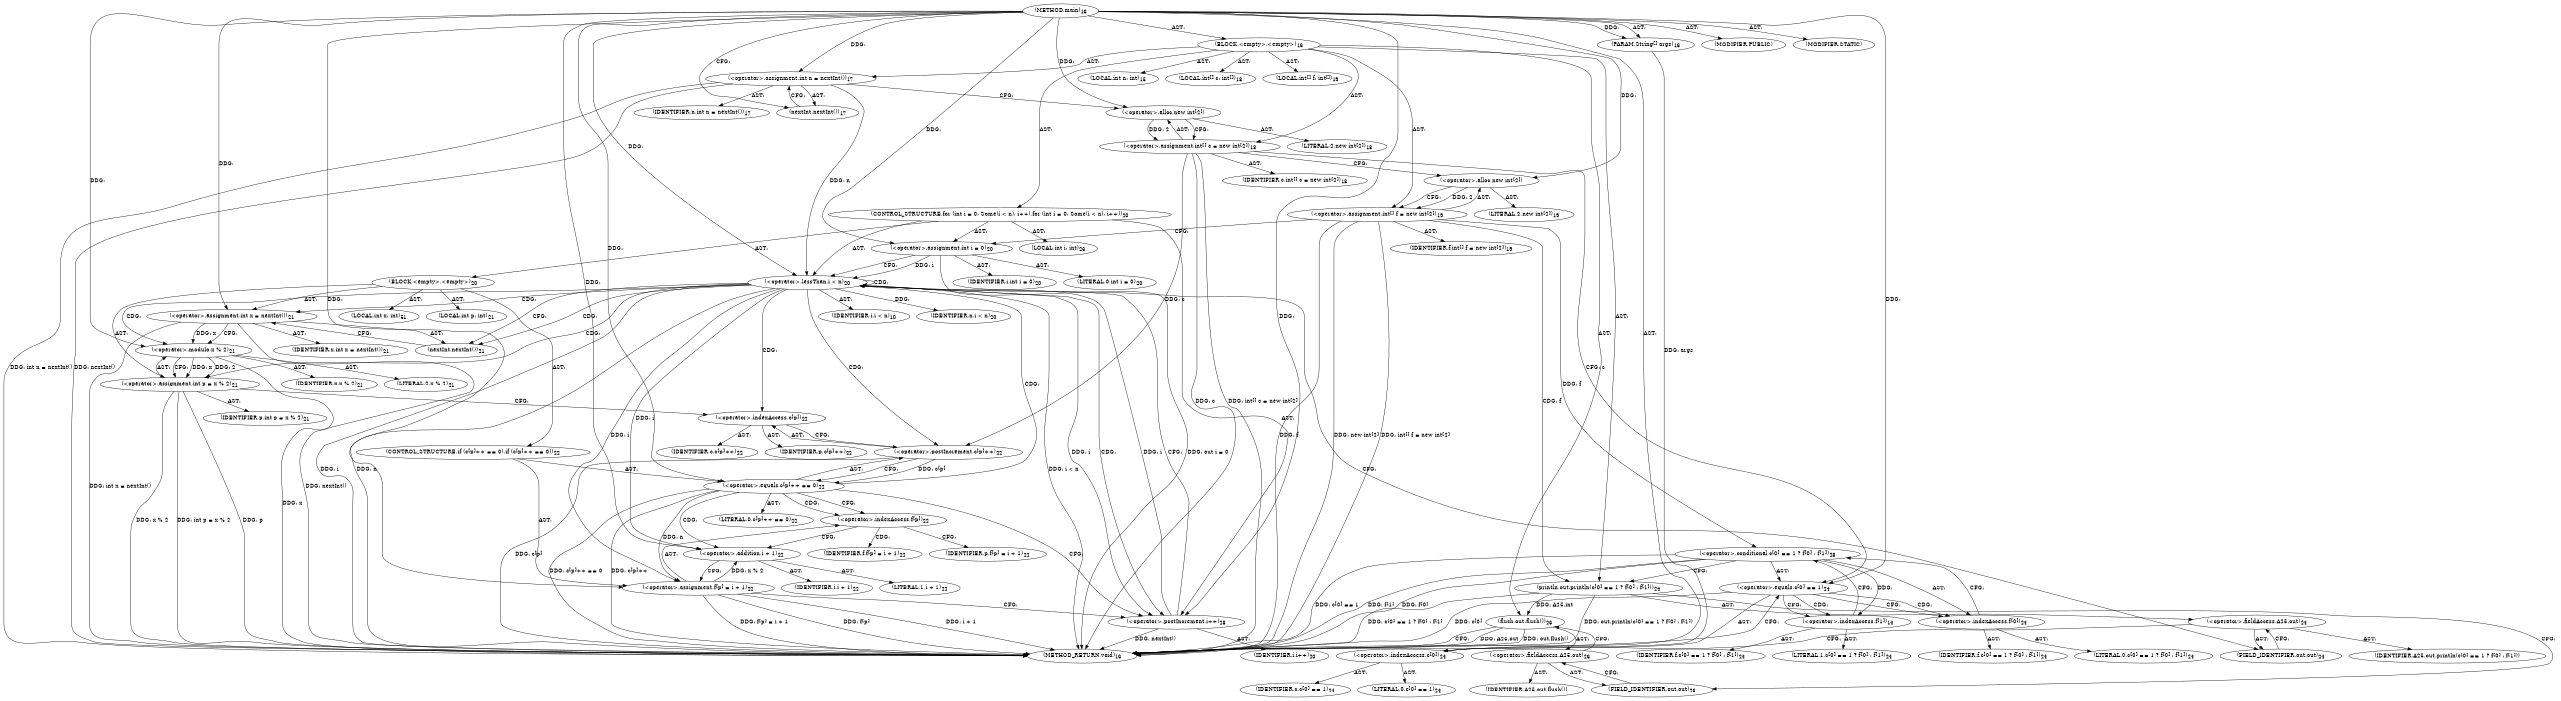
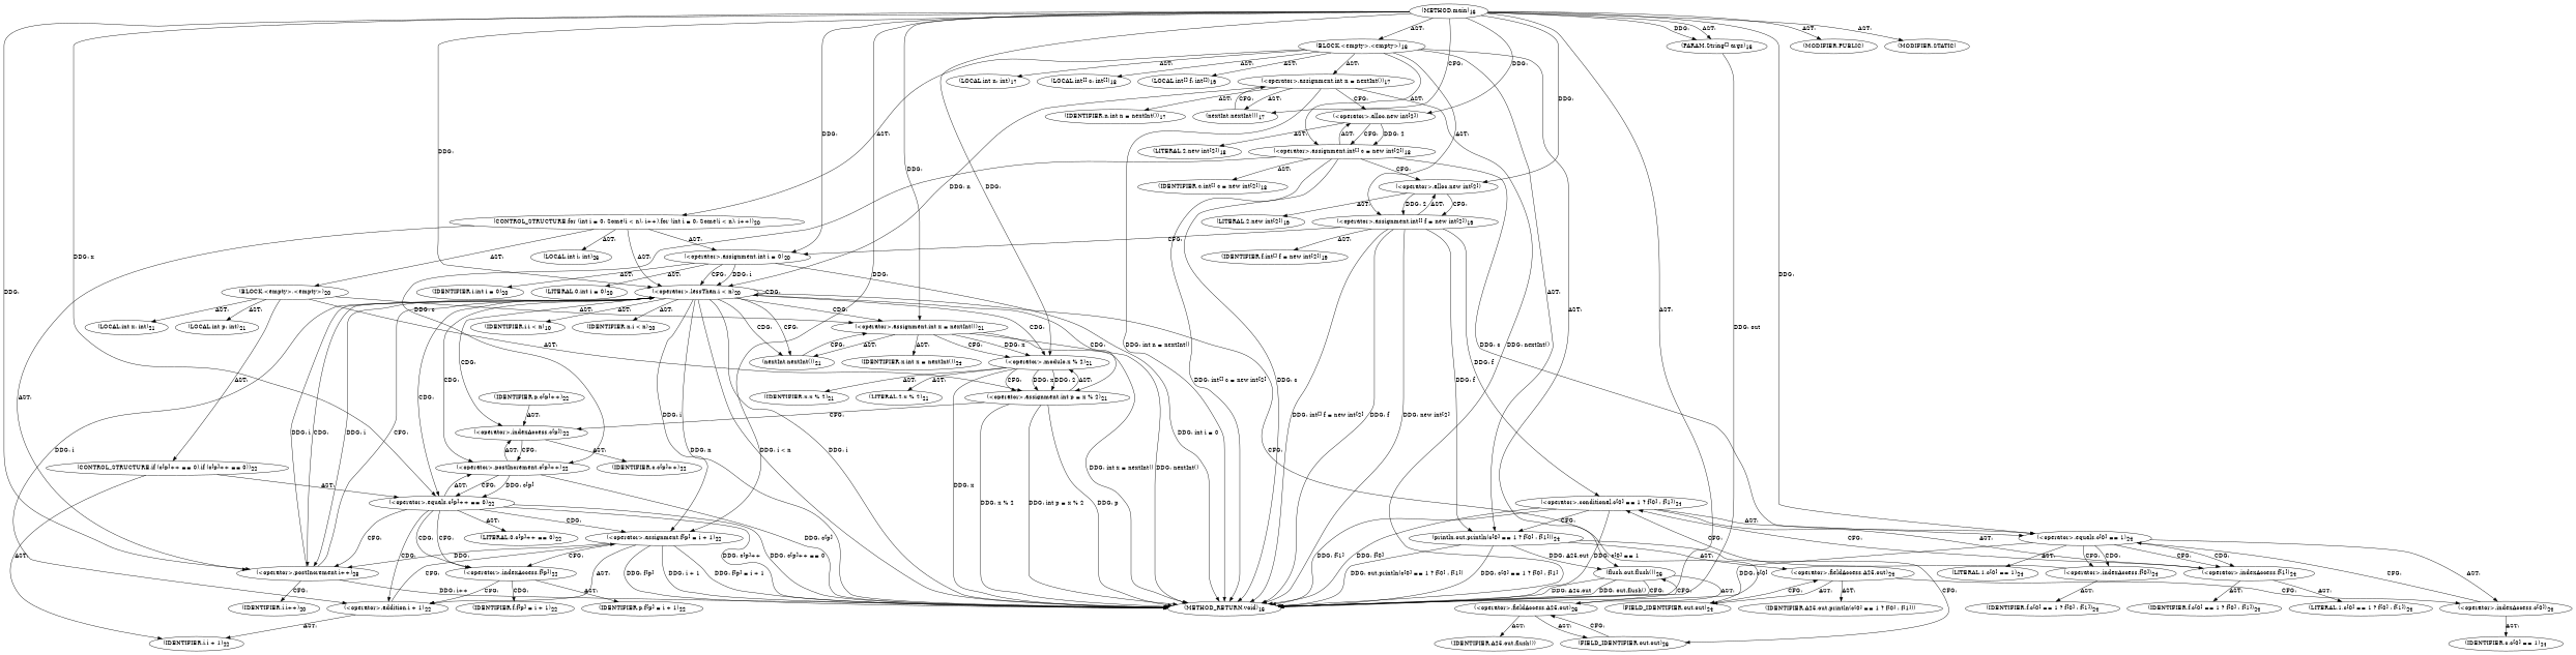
  digraph {
    n1 [label=<(METHOD,main)<SUB>16</SUB>>]
    n2 [label=<(PARAM,String[] args)<SUB>16</SUB>>]
    n3 [label=<(BLOCK,&lt;empty&gt;,&lt;empty&gt;)<SUB>16</SUB>>]
    n4 [label=<(&lt;operator&gt;.assignment,int n = nextInt())<SUB>17</SUB>>]
    n5 [label=<(nextInt,nextInt())<SUB>17</SUB>>]
    n6 [label=<(&lt;operator&gt;.alloc,new int[2])>]
    n7 [label=<(&lt;operator&gt;.alloc,new int[2])>]
    n8 [label=<(&lt;operator&gt;.assignment,int i = 0)<SUB>20</SUB>>]
    n9 [label=<(&lt;operator&gt;.lessThan,i &lt; n)<SUB>20</SUB>>]
    n10 [label=<(&lt;operator&gt;.postIncrement,i++)<SUB>28</SUB>>]
    n11 [label=<(&lt;operator&gt;.assignment,int x = nextInt())<SUB>21</SUB>>]
    n12 [label=<(&lt;operator&gt;.modulo,x % 2)<SUB>21</SUB>>]
    n13 [label=<(&lt;operator&gt;.equals,c[p]++ == 0)<SUB>22</SUB>>]
    n14 [label=<(&lt;operator&gt;.assignment,f[p] = i + 1)<SUB>22</SUB>>]
    n15 [label=<(&lt;operator&gt;.addition,i + 1)<SUB>22</SUB>>]
    n16 [label=<(&lt;operator&gt;.equals,c[0] == 1)<SUB>24</SUB>>]
    n17 [label=<(MODIFIER,PUBLIC)>]
    n18 [label=<(MODIFIER,STATIC)>]
    n19 [label=<(METHOD_RETURN,void)<SUB>16</SUB>>]
-   n20 [label=<(LOCAL,int n: int)<SUB>15</SUB>>]
+   n20 [label=<(LOCAL,int n: int)<SUB>17</SUB>>]
    n21 [label=<(LOCAL,int[] c: int[])<SUB>18</SUB>>]
    n22 [label=<(&lt;operator&gt;.assignment,int[] c = new int[2])<SUB>18</SUB>>]
    n23 [label=<(LOCAL,int[] f: int[])<SUB>19</SUB>>]
    n24 [label=<(&lt;operator&gt;.assignment,int[] f = new int[2])<SUB>19</SUB>>]
    n25 [label=<(CONTROL_STRUCTURE,for (int i = 0; Some(i &lt; n); i++),for (int i = 0; Some(i &lt; n); i++))<SUB>20</SUB>>]
    n26 [label=<(println,out.println(c[0] == 1 ? f[0] : f[1]))<SUB>24</SUB>>]
    n27 [label=<(flush,out.flush())<SUB>26</SUB>>]
    n28 [label=<(IDENTIFIER,n,int n = nextInt())<SUB>17</SUB>>]
    n29 [label=<(LITERAL,2,new int[2])<SUB>18</SUB>>]
    n30 [label=<(LITERAL,2,new int[2])<SUB>19</SUB>>]
    n31 [label=<(IDENTIFIER,i,int i = 0)<SUB>20</SUB>>]
    n32 [label=<(LITERAL,0,int i = 0)<SUB>20</SUB>>]
    n33 [label=<(&lt;operator&gt;.postIncrement,c[p]++)<SUB>22</SUB>>]
    n34 [label=<(IDENTIFIER,i,i &lt; n)<SUB>10</SUB>>]
    n35 [label=<(IDENTIFIER,n,i &lt; n)<SUB>20</SUB>>]
    n36 [label=<(nextInt,nextInt())<SUB>21</SUB>>]
    n37 [label=<(&lt;operator&gt;.assignment,int p = x % 2)<SUB>21</SUB>>]
    n38 [label=<(&lt;operator&gt;.indexAccess,c[p])<SUB>22</SUB>>]
    n39 [label=<(FIELD_IDENTIFIER,out,out)<SUB>24</SUB>>]
    n40 [label=<(IDENTIFIER,i,i++)<SUB>20</SUB>>]
-   n41 [label=<(IDENTIFIER,x,int x = nextInt())<SUB>21</SUB>>]
+   n41 [label=<(IDENTIFIER,x,int x = nextInt())<SUB>24</SUB>>]
    n42 [label=<(IDENTIFIER,x,x % 2)<SUB>21</SUB>>]
    n43 [label=<(LITERAL,2,x % 2)<SUB>21</SUB>>]
    n44 [label=<(LITERAL,0,c[p]++ == 0)<SUB>22</SUB>>]
    n45 [label=<(&lt;operator&gt;.indexAccess,f[p])<SUB>22</SUB>>]
    n46 [label=<(IDENTIFIER,i,i + 1)<SUB>22</SUB>>]
-   n47 [label=<(LITERAL,1,i + 1)<SUB>22</SUB>>]
    n48 [label=<(&lt;operator&gt;.indexAccess,c[0])<SUB>24</SUB>>]
    n49 [label=<(&lt;operator&gt;.indexAccess,f[0])<SUB>24</SUB>>]
-   n50 [label=<(&lt;operator&gt;.indexAccess,f[1])<SUB>14</SUB>>]
+   n50 [label=<(&lt;operator&gt;.indexAccess,f[1])<SUB>24</SUB>>]
+   n51 [label=<(LITERAL,1,c[0] == 1)<SUB>24</SUB>>]
    n52 [label=<(IDENTIFIER,c,int[] c = new int[2])<SUB>18</SUB>>]
    n53 [label=<(IDENTIFIER,f,int[] f = new int[2])<SUB>19</SUB>>]
-   n54 [label=<(&lt;operator&gt;.conditional,c[0] == 1 ? f[0] : f[1])<SUB>28</SUB>>]
+   n54 [label=<(&lt;operator&gt;.conditional,c[0] == 1 ? f[0] : f[1])<SUB>24</SUB>>]
    n55 [label=<(LOCAL,int i: int)<SUB>26</SUB>>]
    n56 [label=<(BLOCK,&lt;empty&gt;,&lt;empty&gt;)<SUB>20</SUB>>]
    n57 [label=<(&lt;operator&gt;.fieldAccess,A25.out)<SUB>24</SUB>>]
    n58 [label=<(FIELD_IDENTIFIER,out,out)<SUB>26</SUB>>]
    n59 [label=<(&lt;operator&gt;.fieldAccess,A25.out)<SUB>26</SUB>>]
-   n60 [label=<(LOCAL,int x: int)<SUB>51</SUB>>]
+   n60 [label=<(LOCAL,int x: int)<SUB>21</SUB>>]
    n61 [label=<(LOCAL,int p: int)<SUB>21</SUB>>]
    n62 [label=<(CONTROL_STRUCTURE,if (c[p]++ == 0),if (c[p]++ == 0))<SUB>22</SUB>>]
-   n63 [label=<(IDENTIFIER,p,int p = x % 2)<SUB>21</SUB>>]
    n64 [label=<(IDENTIFIER,c,c[p]++)<SUB>22</SUB>>]
    n65 [label=<(IDENTIFIER,p,c[p]++)<SUB>22</SUB>>]
    n66 [label=<(IDENTIFIER,f,f[p] = i + 1)<SUB>22</SUB>>]
    n67 [label=<(IDENTIFIER,p,f[p] = i + 1)<SUB>22</SUB>>]
    n68 [label=<(IDENTIFIER,A25,out.println(c[0] == 1 ? f[0] : f[1]))>]
    n69 [label=<(IDENTIFIER,c,c[0] == 1)<SUB>24</SUB>>]
-   n70 [label=<(LITERAL,0,c[0] == 1)<SUB>24</SUB>>]
    n71 [label=<(IDENTIFIER,f,c[0] == 1 ? f[0] : f[1])<SUB>24</SUB>>]
-   n72 [label=<(LITERAL,0,c[0] == 1 ? f[0] : f[1])<SUB>24</SUB>>]
    n73 [label=<(IDENTIFIER,f,c[0] == 1 ? f[0] : f[1])<SUB>24</SUB>>]
    n74 [label=<(LITERAL,1,c[0] == 1 ? f[0] : f[1])<SUB>24</SUB>>]
    n75 [label=<(IDENTIFIER,A25,out.flush())>]
    n1 -> n2 [label="AST: "]
    n1 -> n2 [label="DDG: "]
    n1 -> n3 [label="AST: "]
-   n1 -> n4 [label="DDG: "]
    n1 -> n5 [label="CFG: "]
    n1 -> n6 [label="DDG: "]
    n1 -> n7 [label="DDG: "]
    n1 -> n8 [label="DDG: "]
    n1 -> n9 [label="DDG: "]
    n1 -> n10 [label="DDG: "]
    n1 -> n11 [label="DDG: "]
    n1 -> n12 [label="DDG: "]
-   n1 -> n13 [label="DDG: "]
+   n1 -> n13 [label="DDG: x"]
    n1 -> n14 [label="DDG: "]
-   n1 -> n15 [label="DDG: "]
    n1 -> n16 [label="DDG: "]
    n1 -> n17 [label="AST: "]
    n1 -> n18 [label="AST: "]
    n1 -> n19 [label="AST: "]
-   n2 -> n19 [label="DDG: args"]
+   n2 -> n19 [label="DDG: out"]
    n3 -> n4 [label="AST: "]
    n3 -> n20 [label="AST: "]
    n3 -> n21 [label="AST: "]
    n3 -> n22 [label="AST: "]
    n3 -> n23 [label="AST: "]
    n3 -> n24 [label="AST: "]
    n3 -> n25 [label="AST: "]
    n3 -> n26 [label="AST: "]
    n3 -> n27 [label="AST: "]
    n4 -> n5 [label="AST: "]
    n4 -> n6 [label="CFG: "]
    n4 -> n9 [label="DDG: n"]
    n4 -> n19 [label="DDG: nextInt()"]
    n4 -> n19 [label="DDG: int n = nextInt()"]
    n4 -> n28 [label="AST: "]
    n5 -> n4 [label="CFG: "]
    n6 -> n22 [label="CFG: "]
    n6 -> n22 [label="DDG: 2"]
    n6 -> n29 [label="AST: "]
    n7 -> n24 [label="CFG: "]
    n7 -> n24 [label="DDG: 2"]
    n7 -> n30 [label="AST: "]
    n8 -> n9 [label="CFG: "]
    n8 -> n9 [label="DDG: i"]
-   n8 -> n19 [label="DDG: out i = 0"]
+   n8 -> n19 [label="DDG: int i = 0"]
    n8 -> n31 [label="AST: "]
    n8 -> n32 [label="AST: "]
    n9 -> n9 [label="CDG: "]
    n9 -> n10 [label="DDG: i"]
    n9 -> n10 [label="CDG: "]
    n9 -> n11 [label="CDG: "]
    n9 -> n12 [label="CDG: "]
-   n13 -> n9 [label="CDG: "]
+   n9 -> n13 [label="CDG: "]
    n9 -> n14 [label="DDG: i"]
    n9 -> n15 [label="DDG: i"]
    n9 -> n19 [label="DDG: i"]
    n9 -> n19 [label="DDG: n"]
    n9 -> n19 [label="DDG: i &lt; n"]
    n9 -> n33 [label="CDG: "]
    n9 -> n34 [label="AST: "]
-   n9 -> n35 [label="DDG: "]
+   n9 -> n35 [label="AST: "]
    n9 -> n36 [label="CFG: "]
    n9 -> n36 [label="CDG: "]
    n9 -> n37 [label="CDG: "]
    n9 -> n38 [label="CDG: "]
    n9 -> n39 [label="CFG: "]
    n10 -> n9 [label="CFG: "]
    n10 -> n9 [label="DDG: i"]
-   n10 -> n19 [label="DDG: nextInt()"]
-   n10 -> n40 [label="AST: "]
+   n10 -> n19 [label="DDG: i++"]
+   n10 -> n40 [label="CFG: "]
    n11 -> n12 [label="CFG: "]
    n11 -> n12 [label="DDG: x"]
    n11 -> n19 [label="DDG: nextInt()"]
    n11 -> n19 [label="DDG: int x = nextInt()"]
    n11 -> n36 [label="AST: "]
    n11 -> n41 [label="AST: "]
    n12 -> n19 [label="DDG: x"]
    n12 -> n37 [label="CFG: "]
    n12 -> n37 [label="DDG: x"]
    n12 -> n37 [label="DDG: 2"]
    n12 -> n42 [label="AST: "]
    n12 -> n43 [label="AST: "]
    n13 -> n10 [label="CFG: "]
-   n13 -> n14 [label="DDG: n"]
+   n13 -> n14 [label="CDG: "]
    n13 -> n15 [label="CDG: "]
    n13 -> n19 [label="DDG: c[p]++"]
    n13 -> n19 [label="DDG: c[p]++ == 0"]
    n13 -> n33 [label="AST: "]
    n13 -> n44 [label="AST: "]
    n13 -> n45 [label="CFG: "]
    n13 -> n45 [label="CDG: "]
-   n14 -> n10 [label="CFG: "]
-   n14 -> n15 [label="DDG: x % 2"]
+   n14 -> n10 [label="DDG: "]
+   n14 -> n15 [label="AST: "]
    n14 -> n19 [label="DDG: f[p]"]
    n14 -> n19 [label="DDG: i + 1"]
    n14 -> n19 [label="DDG: f[p] = i + 1"]
-   n14 -> n45 [label="AST: "]
+   n14 -> n45 [label="CFG: "]
    n15 -> n14 [label="CFG: "]
    n15 -> n46 [label="AST: "]
-   n15 -> n47 [label="AST: "]
    n16 -> n19 [label="DDG: c[0]"]
    n16 -> n48 [label="AST: "]
    n16 -> n49 [label="CFG: "]
    n16 -> n49 [label="CDG: "]
    n16 -> n50 [label="CFG: "]
    n16 -> n50 [label="CDG: "]
+   n16 -> n51 [label="AST: "]
    n22 -> n6 [label="AST: "]
    n22 -> n7 [label="CFG: "]
-   n22 -> n16 [label="CFG: c"]
+   n22 -> n16 [label="DDG: c"]
    n22 -> n19 [label="DDG: c"]
    n22 -> n19 [label="DDG: int[] c = new int[2]"]
    n22 -> n33 [label="DDG: c"]
    n22 -> n52 [label="AST: "]
    n24 -> n7 [label="AST: "]
    n24 -> n8 [label="CFG: "]
    n24 -> n19 [label="DDG: f"]
    n24 -> n19 [label="DDG: new int[2]"]
    n24 -> n19 [label="DDG: int[] f = new int[2]"]
-   n24 -> n26 [label="CDG: f"]
+   n24 -> n26 [label="DDG: f"]
    n24 -> n53 [label="AST: "]
    n24 -> n54 [label="DDG: f"]
    n25 -> n8 [label="AST: "]
    n25 -> n9 [label="AST: "]
    n25 -> n10 [label="AST: "]
    n25 -> n55 [label="AST: "]
    n25 -> n56 [label="AST: "]
    n26 -> n19 [label="DDG: c[0] == 1 ? f[0] : f[1]"]
    n26 -> n19 [label="DDG: out.println(c[0] == 1 ? f[0] : f[1])"]
-   n26 -> n27 [label="DDG: A25.int"]
+   n26 -> n27 [label="DDG: A25.out"]
    n26 -> n57 [label="AST: "]
    n26 -> n58 [label="CFG: "]
    n27 -> n19 [label="CFG: "]
    n27 -> n19 [label="DDG: A25.out"]
    n27 -> n19 [label="DDG: out.flush()"]
    n27 -> n59 [label="AST: "]
    n33 -> n13 [label="CFG: "]
    n33 -> n13 [label="DDG: c[p]"]
    n33 -> n19 [label="DDG: c[p]"]
    n33 -> n38 [label="AST: "]
    n36 -> n11 [label="CFG: "]
    n37 -> n12 [label="AST: "]
    n37 -> n19 [label="DDG: p"]
    n37 -> n19 [label="DDG: x % 2"]
    n37 -> n19 [label="DDG: int p = x % 2"]
    n37 -> n38 [label="CFG: "]
-   n37 -> n63 [label="AST: "]
    n38 -> n33 [label="CFG: "]
    n38 -> n64 [label="AST: "]
-   n38 -> n65 [label="AST: "]
+   n65 -> n38 [label="AST: "]
    n39 -> n57 [label="CFG: "]
    n45 -> n15 [label="CFG: "]
    n45 -> n66 [label="CDG: "]
-   n45 -> n67 [label="CFG: "]
+   n45 -> n67 [label="AST: "]
    n48 -> n16 [label="CFG: "]
    n48 -> n69 [label="AST: "]
-   n48 -> n70 [label="AST: "]
    n49 -> n54 [label="CFG: "]
    n49 -> n71 [label="AST: "]
-   n49 -> n72 [label="AST: "]
    n50 -> n54 [label="CFG: "]
    n50 -> n73 [label="AST: "]
    n50 -> n74 [label="AST: "]
    n54 -> n16 [label="AST: "]
    n54 -> n19 [label="DDG: c[0] == 1"]
    n54 -> n19 [label="DDG: f[1]"]
    n54 -> n19 [label="DDG: f[0]"]
    n54 -> n26 [label="CFG: "]
-   n54 -> n49 [label="AST: "]
-   n54 -> n50 [label="DDG: "]
+   n54 -> n50 [label="AST: "]
    n56 -> n11 [label="AST: "]
    n56 -> n37 [label="AST: "]
    n56 -> n60 [label="AST: "]
    n56 -> n61 [label="AST: "]
    n56 -> n62 [label="AST: "]
    n57 -> n39 [label="AST: "]
    n57 -> n48 [label="CFG: "]
    n57 -> n68 [label="AST: "]
    n58 -> n59 [label="CFG: "]
    n59 -> n27 [label="CFG: "]
    n59 -> n58 [label="AST: "]
    n59 -> n75 [label="AST: "]
    n62 -> n13 [label="AST: "]
-   n62 -> n14 [label="AST: "]
+   n62 -> n46 [label="AST: "]
  }
